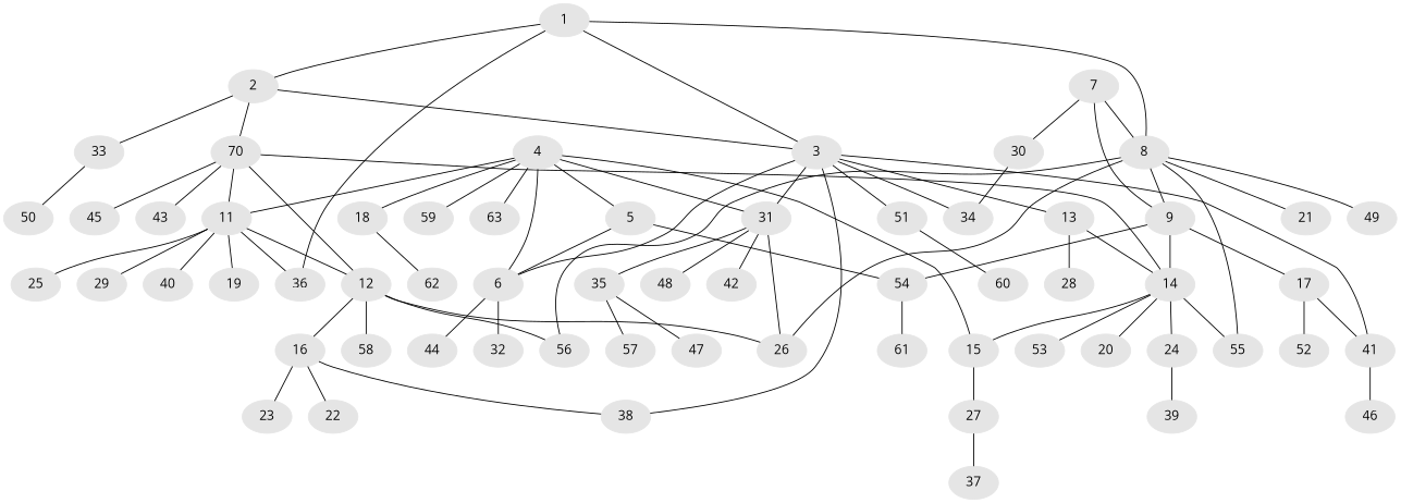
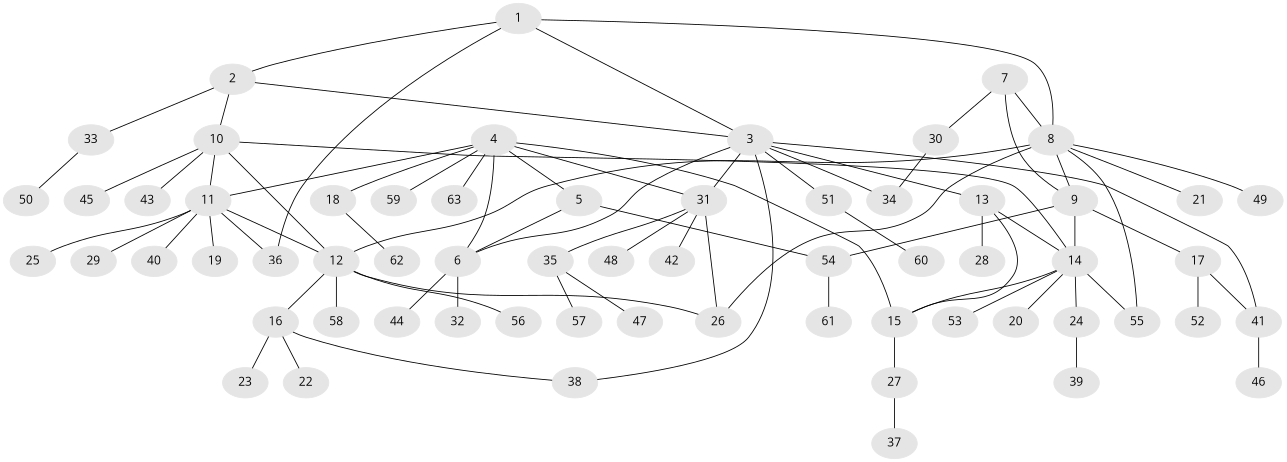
  graph {
    fontname="Open Sans"
    node [color=gray90 fontname="Open Sans" style=filled]
    edge [fontname="Open Sans"]
    1
    2
    3
    8
    36
-   10 [label=70]
+   10
    33
    6
    13
    31
    34
    38
    41
    51
    9
    12
    21
    26
    49
    55
    11
    14
    43
    45
    50
    32
    44
    15
    28
    35
    42
    48
    46
    60
    4
    5
    18
    59
    63
    54
    19
    25
    29
    40
    27
    62
    61
    7
    30
    17
    16
    56
    58
    20
    24
    53
    52
    22
    23
    39
    37
    47
    57
    1 -- 2
    1 -- 3
    1 -- 8
    1 -- 36
    2 -- 3
    2 -- 10
    2 -- 33
    3 -- 6
    3 -- 13
    3 -- 31
    3 -- 34
    3 -- 38
    3 -- 41
    3 -- 51
    8 -- 9
-   8 -- 56
+   8 -- 12
    8 -- 21
    8 -- 26
    8 -- 49
    8 -- 55
    10 -- 12
    10 -- 11
    10 -- 14
    10 -- 43
    10 -- 45
    33 -- 50
    6 -- 32
    6 -- 44
    13 -- 14
+   13 -- 15
    13 -- 28
    31 -- 26
    31 -- 35
    31 -- 42
    31 -- 48
    41 -- 46
    51 -- 60
    9 -- 14
    9 -- 54
    9 -- 17
    12 -- 26
    12 -- 16
    12 -- 56
    12 -- 58
    11 -- 36
    11 -- 12
    11 -- 19
    11 -- 25
    11 -- 29
    11 -- 40
    14 -- 55
    14 -- 15
    14 -- 20
    14 -- 24
    14 -- 53
    15 -- 27
    35 -- 47
    35 -- 57
    4 -- 6
    4 -- 31
    4 -- 11
    4 -- 15
    4 -- 5
    4 -- 18
    4 -- 59
    4 -- 63
    5 -- 6
    5 -- 54
    18 -- 62
    54 -- 61
    27 -- 37
    7 -- 8
    7 -- 9
    7 -- 30
    30 -- 34
    17 -- 41
    17 -- 52
    16 -- 38
    16 -- 22
    16 -- 23
    24 -- 39
  }
